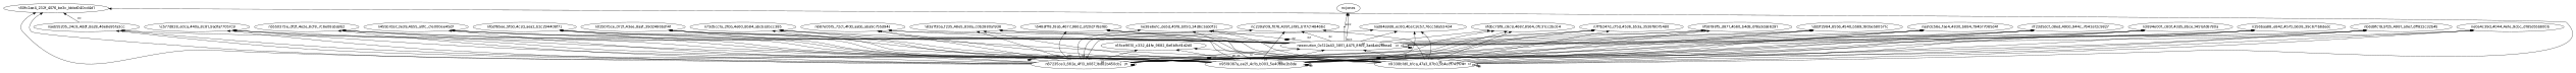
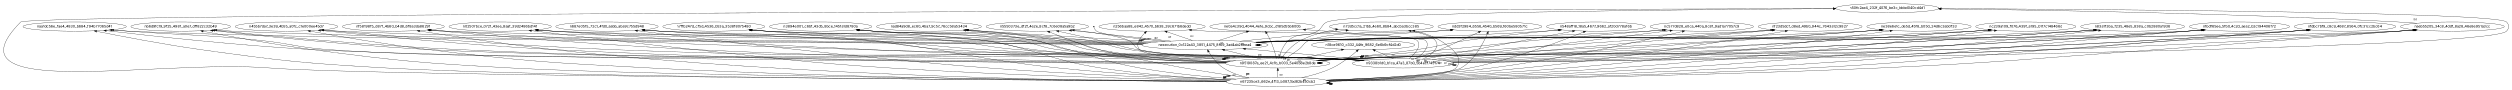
  digraph {
    fontname=Inter
    rankdir=BT
    node [fontname=Inter]
    edge [fontname=Inter labelangle=60.0 labeldistance=1.5 labelfontsize=8 rotation=20 taillabel=der]
    n67235ce3_662e_4f13_b087_1bd82b450cb2
    nf23d5dcf_d8ed_49b0_944c_7643a12c9827
    n7ffb247d_cf5d_4536_b53a_3538f8075480
    naeb55205_34c8_4ddf_8a28_46e8e951a3cc
    n5550373e_df2f_4e2e_8cf8_7c6e08a5a9b2
    n02507bce_0721_43ee_8aaf_39d2486bd141
    n687e0515_72c1_4fd0_aabb_aba9c755d948
    nb6d9fc19_9f25_4981_a0e7_dff822c32b49
    naa1dc56e_fae4_4830_b684_f94b77065d41
    nf58198f5_d871_4b60_b4d8_6f8a3da86291
    nad84a9d8_ec60_4ba7_9c57_76cc58a53434
    n455b7da7_3e39_4b55_a0fc_c1e000ee45d7
    nc577d828_e0ca_440a_8c81_9ad1a77057c9
    n18ce9610_c332_44fe_9682_6e6b9cf4d2d0
    nexecution_0c122a43_3851_4475_8f69_3ad4ab26eea4
    n73d5cc1a_21bb_4e60_8b84_abcba3bcc385
    nc239a109_f076_439f_a195_b117c148466d
    nfdbc7bf9_c8c9_4687_8564_0fc31cc2bc64
    n256baa88_e842_4570_b638_39c671b6dedd
    n3894e001_c6bf_43d5_8bce_1451a1d8780a
    n83a1f3ba_f235_48e5_838a_c0b2880a1936
-   n1bdf65ee_5fb0_4c2d_aea2_b2c194406f72 [label=n1bdf65ee_5fb0_4c2d_aea2_b2c294406f72]
+   n1bdf65ee_5fb0_4c2d_aea2_b2c194406f72
    ndd3f2984_6556_4540_b569_160be580571c
    n548aff18_18a5_4677_9662_af20d778a16b
    n50fc2ae4_232f_4076_be3c_bbbd040cd4d1
    ne38e6e1c_de5d_45f8_b050_24d6c3ab0f33
    ne0a4c39d_4044_4e1e_9cbc_d185d55b600b
-   ncjones
    nbn0 [shape=point]
    n9338b1d0_b1ca_47a3_87b0_5b4ecf745174
    n9519087a_ee21_4c1b_b003_5e40b8e2b8de
    n67235ce3_662e_4f13_b087_1bd82b450cb2 -> nf23d5dcf_d8ed_49b0_944c_7643a12c9827
    n67235ce3_662e_4f13_b087_1bd82b450cb2 -> n7ffb247d_cf5d_4536_b53a_3538f8075480
    n67235ce3_662e_4f13_b087_1bd82b450cb2 -> naeb55205_34c8_4ddf_8a28_46e8e951a3cc
    n67235ce3_662e_4f13_b087_1bd82b450cb2 -> n5550373e_df2f_4e2e_8cf8_7c6e08a5a9b2
    n67235ce3_662e_4f13_b087_1bd82b450cb2 -> n02507bce_0721_43ee_8aaf_39d2486bd141
    n67235ce3_662e_4f13_b087_1bd82b450cb2 -> n687e0515_72c1_4fd0_aabb_aba9c755d948
    n67235ce3_662e_4f13_b087_1bd82b450cb2 -> nb6d9fc19_9f25_4981_a0e7_dff822c32b49
    n67235ce3_662e_4f13_b087_1bd82b450cb2 -> naa1dc56e_fae4_4830_b684_f94b77065d41
    n67235ce3_662e_4f13_b087_1bd82b450cb2 -> nf58198f5_d871_4b60_b4d8_6f8a3da86291
    n67235ce3_662e_4f13_b087_1bd82b450cb2 -> nad84a9d8_ec60_4ba7_9c57_76cc58a53434
    n67235ce3_662e_4f13_b087_1bd82b450cb2 -> n455b7da7_3e39_4b55_a0fc_c1e000ee45d7
    n67235ce3_662e_4f13_b087_1bd82b450cb2 -> nc577d828_e0ca_440a_8c81_9ad1a77057c9
    n67235ce3_662e_4f13_b087_1bd82b450cb2 -> n18ce9610_c332_44fe_9682_6e6b9cf4d2d0
    n67235ce3_662e_4f13_b087_1bd82b450cb2 -> nexecution_0c122a43_3851_4475_8f69_3ad4ab26eea4 [taillabel=gen]
    n67235ce3_662e_4f13_b087_1bd82b450cb2 -> n73d5cc1a_21bb_4e60_8b84_abcba3bcc385
    n67235ce3_662e_4f13_b087_1bd82b450cb2 -> nc239a109_f076_439f_a195_b117c148466d
    n67235ce3_662e_4f13_b087_1bd82b450cb2 -> nfdbc7bf9_c8c9_4687_8564_0fc31cc2bc64
-   n67235ce3_662e_4f13_b087_1bd82b450cb2 -> n256baa88_e842_4570_b638_39c671b6dedd
+   n67235ce3_662e_4f13_b087_1bd82b450cb2 -> n9519087a_ee21_4c1b_b003_5e40b8e2b8de
    n67235ce3_662e_4f13_b087_1bd82b450cb2 -> n3894e001_c6bf_43d5_8bce_1451a1d8780a
    n67235ce3_662e_4f13_b087_1bd82b450cb2 -> n83a1f3ba_f235_48e5_838a_c0b2880a1936
    n67235ce3_662e_4f13_b087_1bd82b450cb2 -> n1bdf65ee_5fb0_4c2d_aea2_b2c194406f72
    n67235ce3_662e_4f13_b087_1bd82b450cb2 -> ndd3f2984_6556_4540_b569_160be580571c
    n67235ce3_662e_4f13_b087_1bd82b450cb2 -> n548aff18_18a5_4677_9662_af20d778a16b
    n67235ce3_662e_4f13_b087_1bd82b450cb2 -> n50fc2ae4_232f_4076_be3c_bbbd040cd4d1
    n67235ce3_662e_4f13_b087_1bd82b450cb2 -> ne38e6e1c_de5d_45f8_b050_24d6c3ab0f33
    naeb55205_34c8_4ddf_8a28_46e8e951a3cc -> n50fc2ae4_232f_4076_be3c_bbbd040cd4d1 [taillabel=use]
    nexecution_0c122a43_3851_4475_8f69_3ad4ab26eea4 -> nf23d5dcf_d8ed_49b0_944c_7643a12c9827 [taillabel=use]
    nexecution_0c122a43_3851_4475_8f69_3ad4ab26eea4 -> n7ffb247d_cf5d_4536_b53a_3538f8075480 [taillabel=use]
    nexecution_0c122a43_3851_4475_8f69_3ad4ab26eea4 -> naeb55205_34c8_4ddf_8a28_46e8e951a3cc [taillabel=use]
    nexecution_0c122a43_3851_4475_8f69_3ad4ab26eea4 -> n5550373e_df2f_4e2e_8cf8_7c6e08a5a9b2 [taillabel=use]
    nexecution_0c122a43_3851_4475_8f69_3ad4ab26eea4 -> n02507bce_0721_43ee_8aaf_39d2486bd141 [taillabel=use]
    nexecution_0c122a43_3851_4475_8f69_3ad4ab26eea4 -> n687e0515_72c1_4fd0_aabb_aba9c755d948 [taillabel=use]
    nexecution_0c122a43_3851_4475_8f69_3ad4ab26eea4 -> nb6d9fc19_9f25_4981_a0e7_dff822c32b49 [taillabel=use]
    nexecution_0c122a43_3851_4475_8f69_3ad4ab26eea4 -> naa1dc56e_fae4_4830_b684_f94b77065d41 [taillabel=use]
    nexecution_0c122a43_3851_4475_8f69_3ad4ab26eea4 -> nf58198f5_d871_4b60_b4d8_6f8a3da86291 [taillabel=use]
    nexecution_0c122a43_3851_4475_8f69_3ad4ab26eea4 -> nad84a9d8_ec60_4ba7_9c57_76cc58a53434 [taillabel=use]
    nexecution_0c122a43_3851_4475_8f69_3ad4ab26eea4 -> n455b7da7_3e39_4b55_a0fc_c1e000ee45d7 [taillabel=use]
    nexecution_0c122a43_3851_4475_8f69_3ad4ab26eea4 -> nc577d828_e0ca_440a_8c81_9ad1a77057c9 [taillabel=use]
    nexecution_0c122a43_3851_4475_8f69_3ad4ab26eea4 -> n73d5cc1a_21bb_4e60_8b84_abcba3bcc385 [taillabel=use]
    nexecution_0c122a43_3851_4475_8f69_3ad4ab26eea4 -> nc239a109_f076_439f_a195_b117c148466d [taillabel=use]
    nexecution_0c122a43_3851_4475_8f69_3ad4ab26eea4 -> nfdbc7bf9_c8c9_4687_8564_0fc31cc2bc64 [taillabel=use]
    nexecution_0c122a43_3851_4475_8f69_3ad4ab26eea4 -> n256baa88_e842_4570_b638_39c671b6dedd [taillabel=use]
    nexecution_0c122a43_3851_4475_8f69_3ad4ab26eea4 -> n3894e001_c6bf_43d5_8bce_1451a1d8780a [taillabel=use]
    nexecution_0c122a43_3851_4475_8f69_3ad4ab26eea4 -> n83a1f3ba_f235_48e5_838a_c0b2880a1936 [taillabel=use]
    nexecution_0c122a43_3851_4475_8f69_3ad4ab26eea4 -> n1bdf65ee_5fb0_4c2d_aea2_b2c194406f72 [taillabel=use]
    nexecution_0c122a43_3851_4475_8f69_3ad4ab26eea4 -> ndd3f2984_6556_4540_b569_160be580571c [taillabel=use]
    nexecution_0c122a43_3851_4475_8f69_3ad4ab26eea4 -> n548aff18_18a5_4677_9662_af20d778a16b [taillabel=use]
    nexecution_0c122a43_3851_4475_8f69_3ad4ab26eea4 -> ne38e6e1c_de5d_45f8_b050_24d6c3ab0f33 [taillabel=use]
    nexecution_0c122a43_3851_4475_8f69_3ad4ab26eea4 -> ne0a4c39d_4044_4e1e_9cbc_d185d55b600b [taillabel=use]
-   nexecution_0c122a43_3851_4475_8f69_3ad4ab26eea4 -> ncjones [taillabel=assoc]
    nexecution_0c122a43_3851_4475_8f69_3ad4ab26eea4 -> nbn0 [arrowhead=none labelangle="" labeldistance="" labelfontsize="" rotation="" taillabel=""]
-   nbn0 -> ncjones [taillabel=assoc]
    n9338b1d0_b1ca_47a3_87b0_5b4ecf745174 -> nf23d5dcf_d8ed_49b0_944c_7643a12c9827
    n9338b1d0_b1ca_47a3_87b0_5b4ecf745174 -> n7ffb247d_cf5d_4536_b53a_3538f8075480
+   n9338b1d0_b1ca_47a3_87b0_5b4ecf745174 -> naeb55205_34c8_4ddf_8a28_46e8e951a3cc
    n9338b1d0_b1ca_47a3_87b0_5b4ecf745174 -> n5550373e_df2f_4e2e_8cf8_7c6e08a5a9b2
    n9338b1d0_b1ca_47a3_87b0_5b4ecf745174 -> n02507bce_0721_43ee_8aaf_39d2486bd141
    n9338b1d0_b1ca_47a3_87b0_5b4ecf745174 -> n687e0515_72c1_4fd0_aabb_aba9c755d948
    n9338b1d0_b1ca_47a3_87b0_5b4ecf745174 -> nb6d9fc19_9f25_4981_a0e7_dff822c32b49
    n9338b1d0_b1ca_47a3_87b0_5b4ecf745174 -> naa1dc56e_fae4_4830_b684_f94b77065d41
    n9338b1d0_b1ca_47a3_87b0_5b4ecf745174 -> nf58198f5_d871_4b60_b4d8_6f8a3da86291
    n9338b1d0_b1ca_47a3_87b0_5b4ecf745174 -> nad84a9d8_ec60_4ba7_9c57_76cc58a53434
    n9338b1d0_b1ca_47a3_87b0_5b4ecf745174 -> n455b7da7_3e39_4b55_a0fc_c1e000ee45d7
    n9338b1d0_b1ca_47a3_87b0_5b4ecf745174 -> nc577d828_e0ca_440a_8c81_9ad1a77057c9
    n9338b1d0_b1ca_47a3_87b0_5b4ecf745174 -> n18ce9610_c332_44fe_9682_6e6b9cf4d2d0
    n9338b1d0_b1ca_47a3_87b0_5b4ecf745174 -> nexecution_0c122a43_3851_4475_8f69_3ad4ab26eea4 [taillabel=gen]
    n9338b1d0_b1ca_47a3_87b0_5b4ecf745174 -> n73d5cc1a_21bb_4e60_8b84_abcba3bcc385
    n9338b1d0_b1ca_47a3_87b0_5b4ecf745174 -> nc239a109_f076_439f_a195_b117c148466d
    n9338b1d0_b1ca_47a3_87b0_5b4ecf745174 -> nfdbc7bf9_c8c9_4687_8564_0fc31cc2bc64
    n9338b1d0_b1ca_47a3_87b0_5b4ecf745174 -> n256baa88_e842_4570_b638_39c671b6dedd
    n9338b1d0_b1ca_47a3_87b0_5b4ecf745174 -> n3894e001_c6bf_43d5_8bce_1451a1d8780a
    n9338b1d0_b1ca_47a3_87b0_5b4ecf745174 -> n83a1f3ba_f235_48e5_838a_c0b2880a1936
    n9338b1d0_b1ca_47a3_87b0_5b4ecf745174 -> n1bdf65ee_5fb0_4c2d_aea2_b2c194406f72
    n9338b1d0_b1ca_47a3_87b0_5b4ecf745174 -> ndd3f2984_6556_4540_b569_160be580571c
    n9338b1d0_b1ca_47a3_87b0_5b4ecf745174 -> n548aff18_18a5_4677_9662_af20d778a16b
    n9338b1d0_b1ca_47a3_87b0_5b4ecf745174 -> n50fc2ae4_232f_4076_be3c_bbbd040cd4d1
    n9338b1d0_b1ca_47a3_87b0_5b4ecf745174 -> ne38e6e1c_de5d_45f8_b050_24d6c3ab0f33
    n9338b1d0_b1ca_47a3_87b0_5b4ecf745174 -> ne0a4c39d_4044_4e1e_9cbc_d185d55b600b
    n9519087a_ee21_4c1b_b003_5e40b8e2b8de -> nf23d5dcf_d8ed_49b0_944c_7643a12c9827
    n9519087a_ee21_4c1b_b003_5e40b8e2b8de -> n7ffb247d_cf5d_4536_b53a_3538f8075480
    n9519087a_ee21_4c1b_b003_5e40b8e2b8de -> naeb55205_34c8_4ddf_8a28_46e8e951a3cc
    n9519087a_ee21_4c1b_b003_5e40b8e2b8de -> n5550373e_df2f_4e2e_8cf8_7c6e08a5a9b2
    n9519087a_ee21_4c1b_b003_5e40b8e2b8de -> n02507bce_0721_43ee_8aaf_39d2486bd141
    n9519087a_ee21_4c1b_b003_5e40b8e2b8de -> n687e0515_72c1_4fd0_aabb_aba9c755d948
    n9519087a_ee21_4c1b_b003_5e40b8e2b8de -> nb6d9fc19_9f25_4981_a0e7_dff822c32b49
    n9519087a_ee21_4c1b_b003_5e40b8e2b8de -> naa1dc56e_fae4_4830_b684_f94b77065d41
    n9519087a_ee21_4c1b_b003_5e40b8e2b8de -> nf58198f5_d871_4b60_b4d8_6f8a3da86291
    n9519087a_ee21_4c1b_b003_5e40b8e2b8de -> nad84a9d8_ec60_4ba7_9c57_76cc58a53434
    n9519087a_ee21_4c1b_b003_5e40b8e2b8de -> n455b7da7_3e39_4b55_a0fc_c1e000ee45d7
    n9519087a_ee21_4c1b_b003_5e40b8e2b8de -> nc577d828_e0ca_440a_8c81_9ad1a77057c9
    n9519087a_ee21_4c1b_b003_5e40b8e2b8de -> n18ce9610_c332_44fe_9682_6e6b9cf4d2d0
    n9519087a_ee21_4c1b_b003_5e40b8e2b8de -> nexecution_0c122a43_3851_4475_8f69_3ad4ab26eea4 [taillabel=gen]
    n9519087a_ee21_4c1b_b003_5e40b8e2b8de -> n73d5cc1a_21bb_4e60_8b84_abcba3bcc385
    n9519087a_ee21_4c1b_b003_5e40b8e2b8de -> nc239a109_f076_439f_a195_b117c148466d
    n9519087a_ee21_4c1b_b003_5e40b8e2b8de -> nfdbc7bf9_c8c9_4687_8564_0fc31cc2bc64
    n9519087a_ee21_4c1b_b003_5e40b8e2b8de -> n256baa88_e842_4570_b638_39c671b6dedd
    n9519087a_ee21_4c1b_b003_5e40b8e2b8de -> n3894e001_c6bf_43d5_8bce_1451a1d8780a
    n9519087a_ee21_4c1b_b003_5e40b8e2b8de -> n83a1f3ba_f235_48e5_838a_c0b2880a1936
    n9519087a_ee21_4c1b_b003_5e40b8e2b8de -> n1bdf65ee_5fb0_4c2d_aea2_b2c194406f72
    n9519087a_ee21_4c1b_b003_5e40b8e2b8de -> ndd3f2984_6556_4540_b569_160be580571c
    n9519087a_ee21_4c1b_b003_5e40b8e2b8de -> n548aff18_18a5_4677_9662_af20d778a16b
    n9519087a_ee21_4c1b_b003_5e40b8e2b8de -> n50fc2ae4_232f_4076_be3c_bbbd040cd4d1
    n9519087a_ee21_4c1b_b003_5e40b8e2b8de -> ne38e6e1c_de5d_45f8_b050_24d6c3ab0f33
    n9519087a_ee21_4c1b_b003_5e40b8e2b8de -> ne0a4c39d_4044_4e1e_9cbc_d185d55b600b
  }
